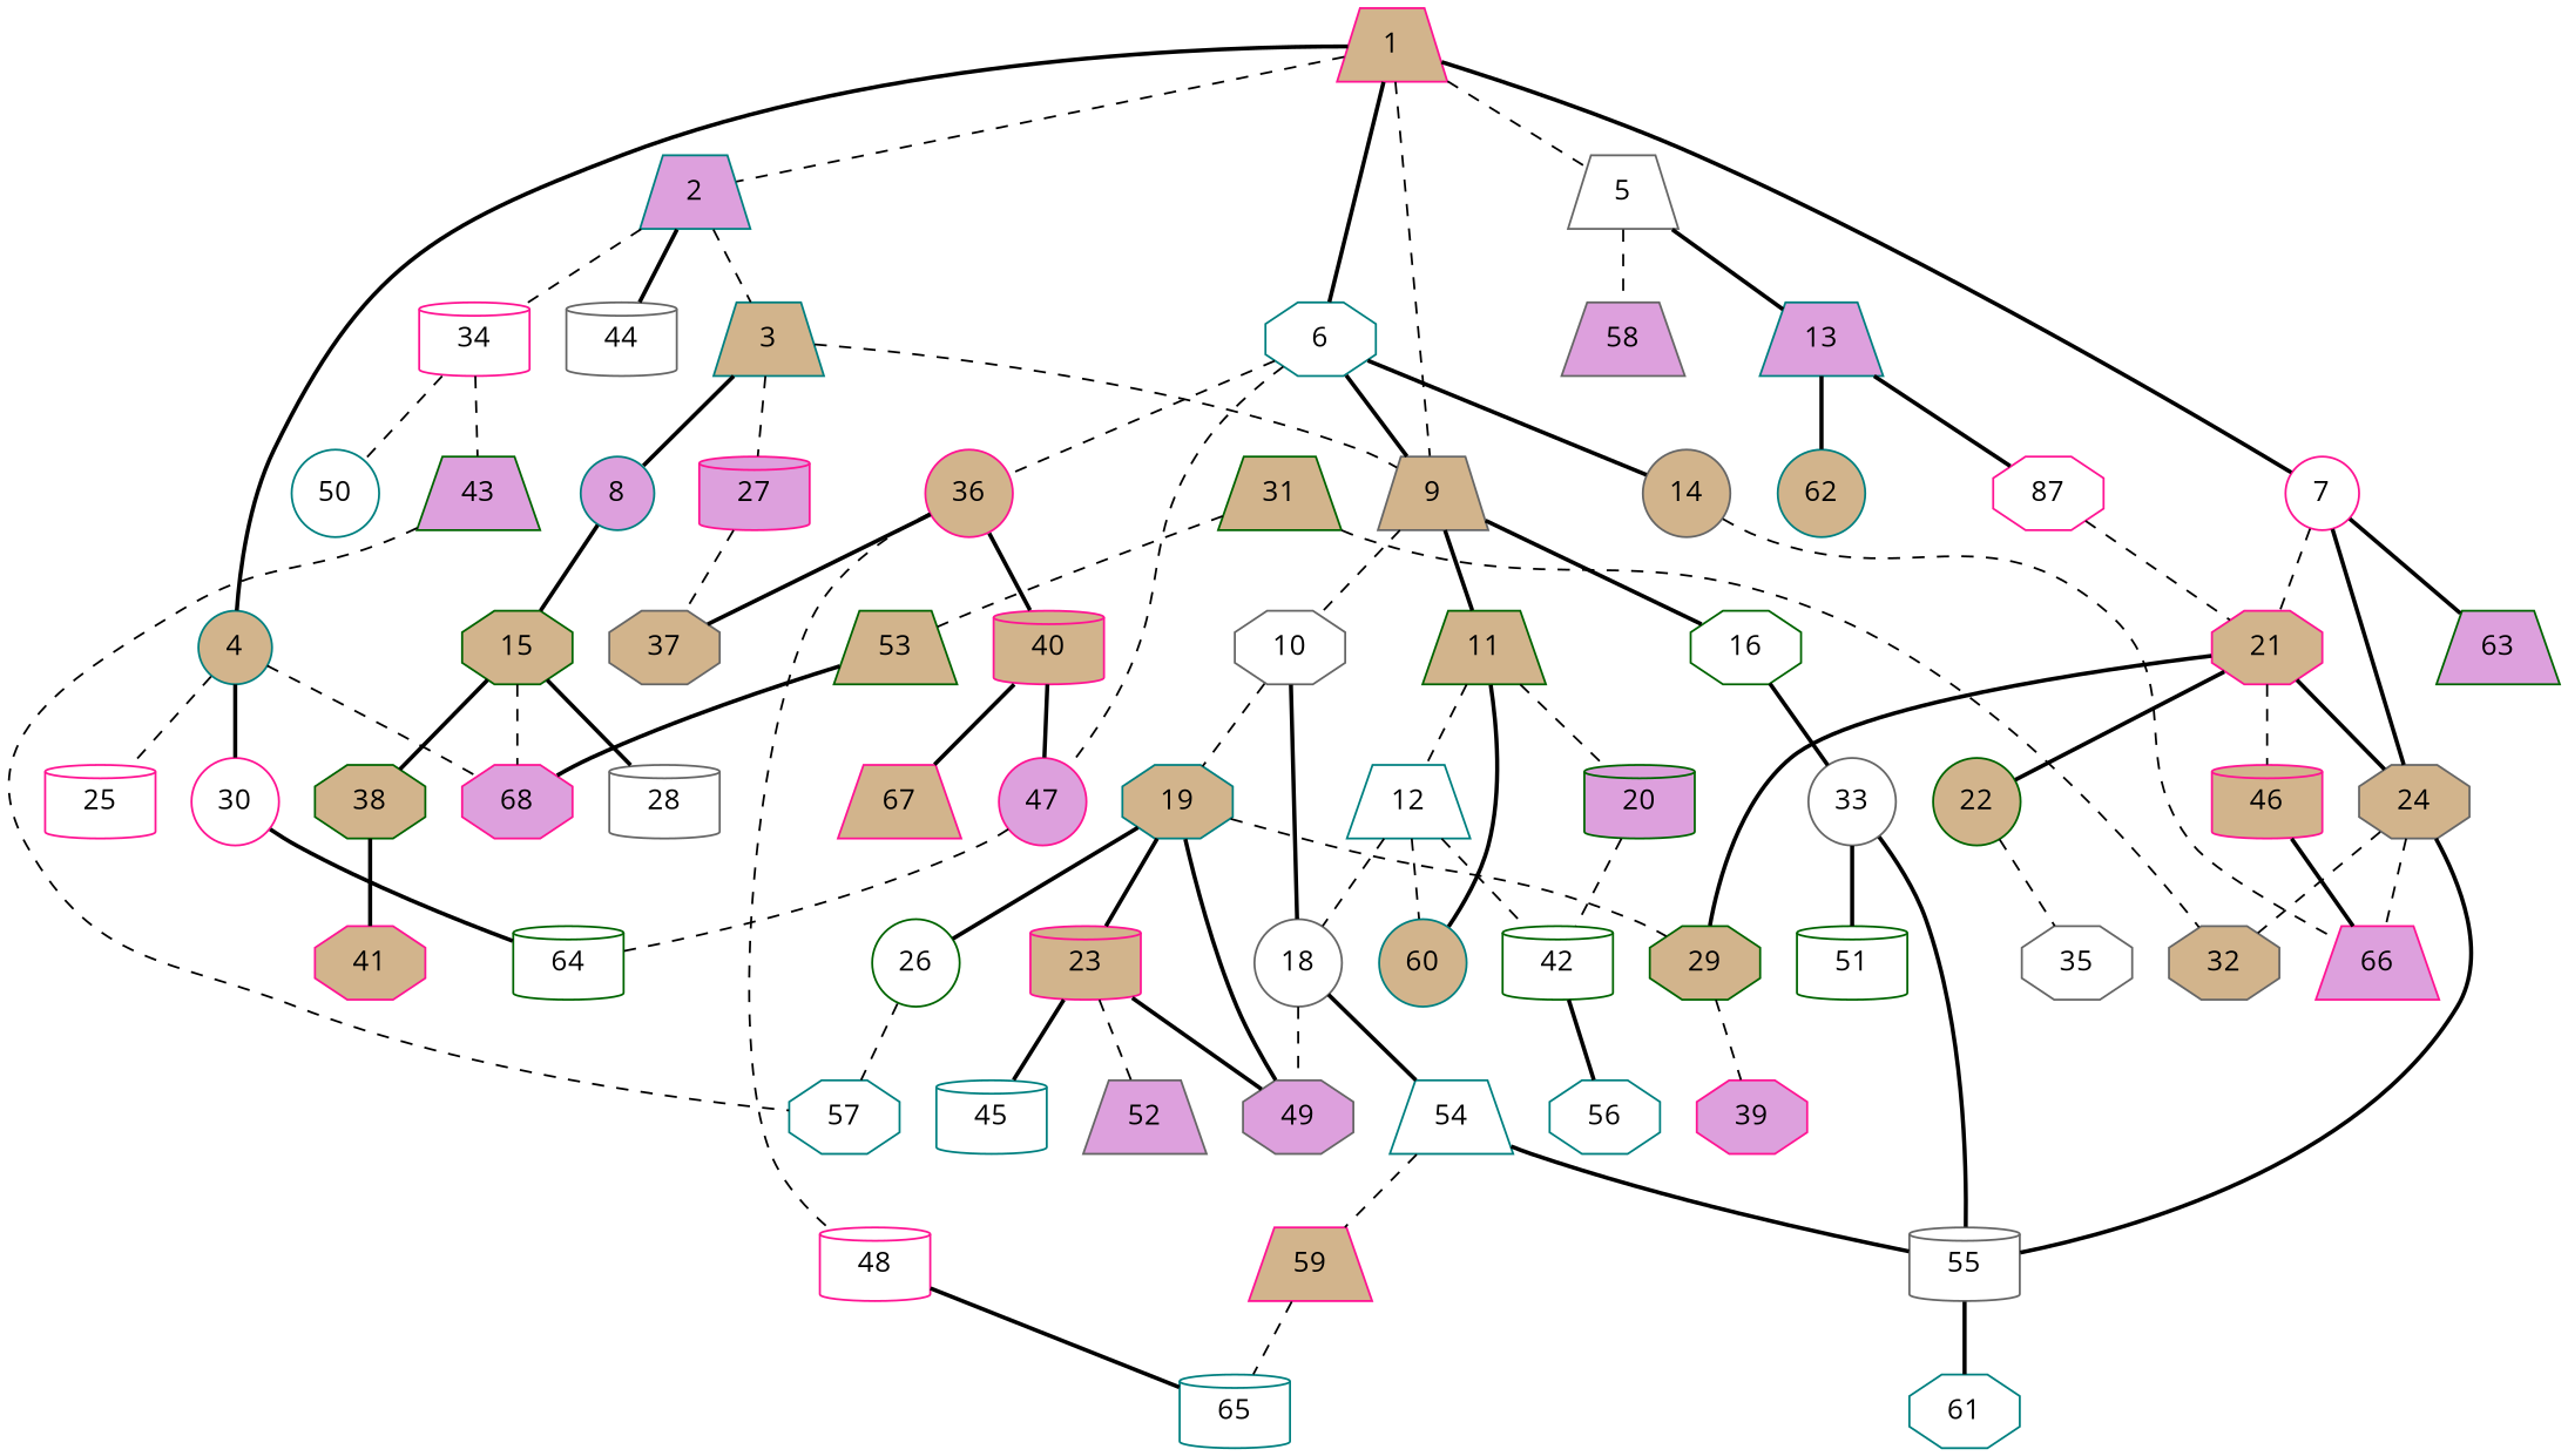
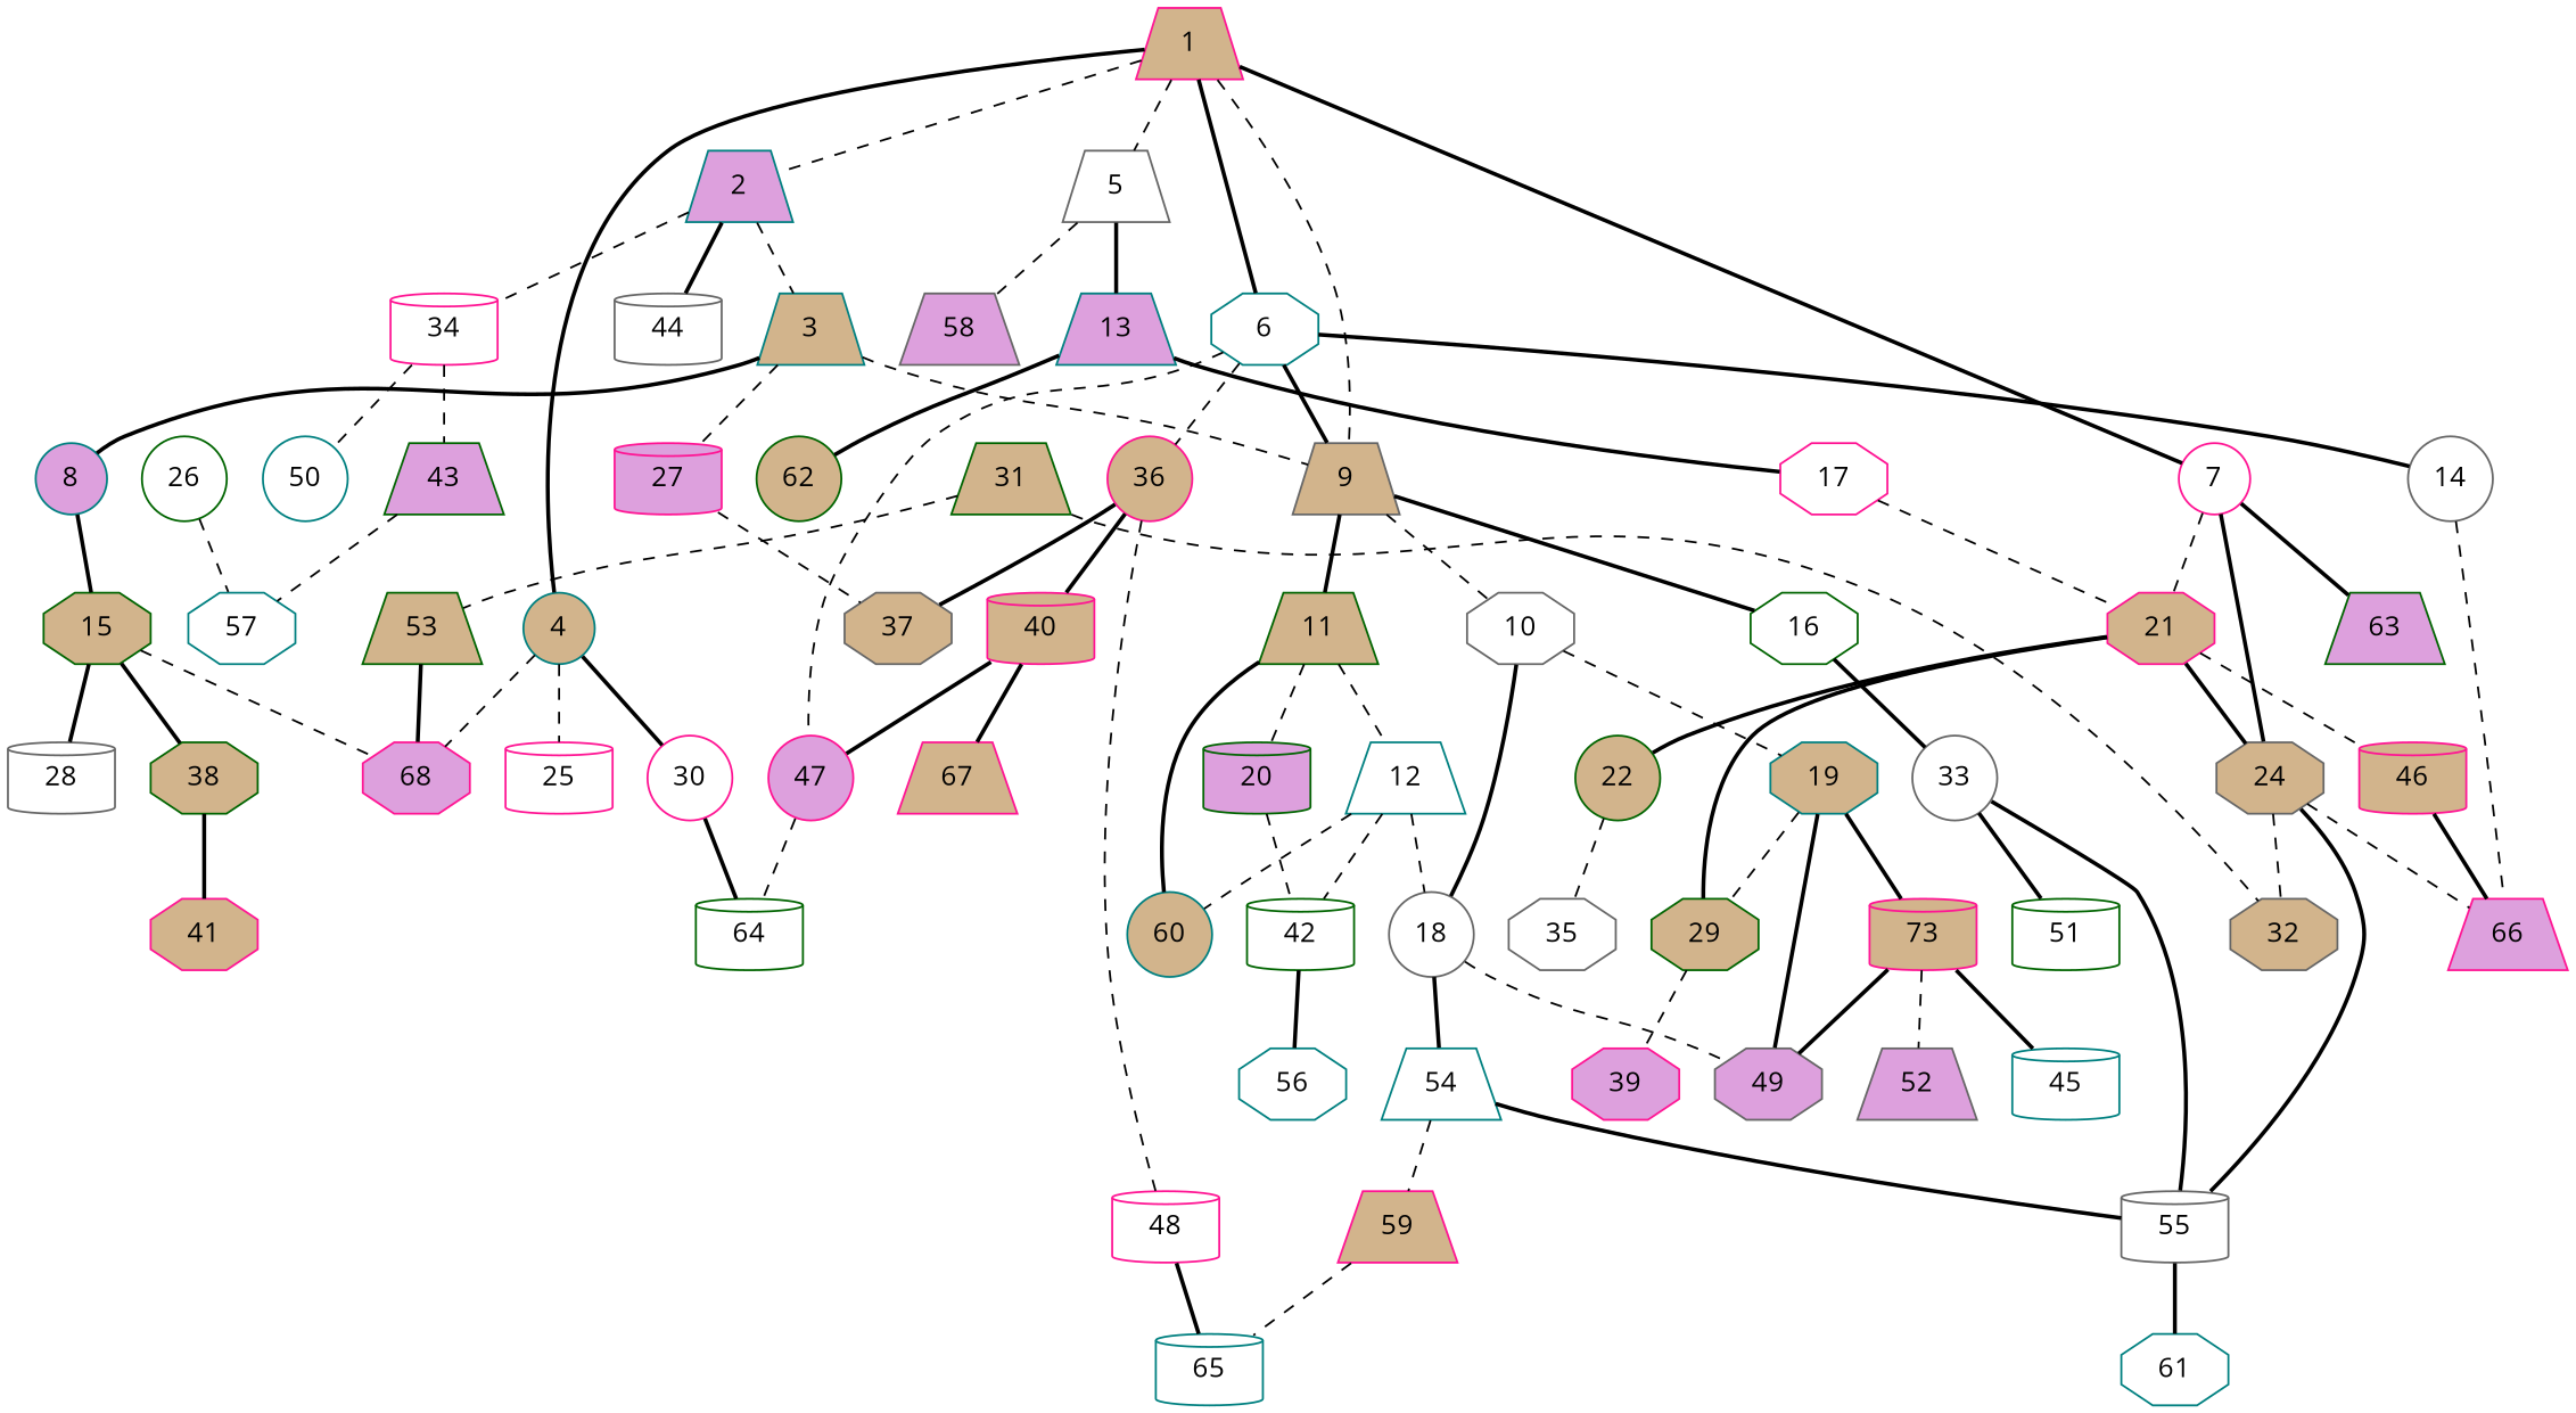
  graph {
    fontname="Open Sans"
    node [color=deeppink fillcolor=white fontname="Open Sans" shape=octagon style=filled]
    edge [fontname="Open Sans" style=bold]
    1 [fillcolor=tan shape=trapezium]
    2 [color=teal fillcolor=plum shape=trapezium]
    4 [color=teal fillcolor=tan shape=circle]
    5 [color=gray40 shape=trapezium]
    6 [color=teal]
    7 [shape=circle]
    9 [color=gray40 fillcolor=tan shape=trapezium]
    3 [color=teal fillcolor=tan shape=trapezium]
    34 [shape=cylinder]
    44 [color=gray40 shape=cylinder]
    25 [shape=cylinder]
    30 [shape=circle]
    68 [fillcolor=plum]
    13 [color=teal fillcolor=plum shape=trapezium]
    58 [color=gray40 fillcolor=plum shape=trapezium]
-   14 [color=gray40 fillcolor=tan shape=circle]
+   14 [color=gray40 shape=circle]
    36 [fillcolor=tan shape=circle]
    47 [fillcolor=plum shape=circle]
    21 [fillcolor=tan]
    24 [color=gray40 fillcolor=tan]
    63 [color=darkgreen fillcolor=plum shape=trapezium]
    10 [color=gray40]
    11 [color=darkgreen fillcolor=tan shape=trapezium]
    16 [color=darkgreen]
    8 [color=teal fillcolor=plum shape=circle]
    27 [fillcolor=plum shape=cylinder]
    43 [color=darkgreen fillcolor=plum shape=trapezium]
    50 [color=teal shape=circle]
    15 [color=darkgreen fillcolor=tan]
    37 [color=gray40 fillcolor=tan]
    64 [color=darkgreen shape=cylinder]
-   17 [label=87]
-   62 [color=teal fillcolor=tan shape=circle]
+   17
+   62 [color=darkgreen fillcolor=tan shape=circle]
    66 [fillcolor=plum shape=trapezium]
    40 [fillcolor=tan shape=cylinder]
    48 [shape=cylinder]
    29 [color=darkgreen fillcolor=tan]
    22 [color=darkgreen fillcolor=tan shape=circle]
    46 [fillcolor=tan shape=cylinder]
    32 [color=gray40 fillcolor=tan]
    55 [color=gray40 shape=cylinder]
    28 [color=gray40 shape=cylinder]
    38 [color=darkgreen fillcolor=tan]
    18 [color=gray40 shape=circle]
    19 [color=teal fillcolor=tan]
    12 [color=teal shape=trapezium]
    20 [color=darkgreen fillcolor=plum shape=cylinder]
    60 [color=teal fillcolor=tan shape=circle]
    33 [color=gray40 shape=circle]
    49 [color=gray40 fillcolor=plum]
    54 [color=teal shape=trapezium]
-   23 [fillcolor=tan shape=cylinder]
+   23 [fillcolor=tan shape=cylinder label=73]
    26 [color=darkgreen shape=circle]
    42 [color=darkgreen shape=cylinder]
    56 [color=teal]
    41 [fillcolor=tan]
    51 [color=darkgreen shape=cylinder]
    59 [fillcolor=tan shape=trapezium]
    45 [color=teal shape=cylinder]
    52 [color=gray40 fillcolor=plum shape=trapezium]
    57 [color=teal]
    39 [fillcolor=plum]
    35 [color=gray40]
    31 [color=darkgreen fillcolor=tan shape=trapezium]
    53 [color=darkgreen fillcolor=tan shape=trapezium]
    61 [color=teal]
    67 [fillcolor=tan shape=trapezium]
    65 [color=teal shape=cylinder]
    1 -- 2 [style=dashed]
    1 -- 4
    1 -- 5 [style=dashed]
    1 -- 6
    1 -- 7
    1 -- 9 [style=dashed]
    2 -- 3 [style=dashed]
    2 -- 34 [style=dashed]
    2 -- 44
    4 -- 25 [style=dashed]
    4 -- 30
    4 -- 68 [style=dashed]
    5 -- 13
    5 -- 58 [style=dashed]
    6 -- 9
    6 -- 14
    6 -- 36 [style=dashed]
    6 -- 47 [style=dashed]
    7 -- 21 [style=dashed]
    7 -- 24
    7 -- 63
    9 -- 10 [style=dashed]
    9 -- 11
    9 -- 16
    3 -- 9 [style=dashed]
    3 -- 8
    3 -- 27 [style=dashed]
    34 -- 43 [style=dashed]
    34 -- 50 [style=dashed]
    30 -- 64
    13 -- 17
    13 -- 62
    14 -- 66 [style=dashed]
    36 -- 37
    36 -- 40
    36 -- 48 [style=dashed]
    47 -- 64 [style=dashed]
    21 -- 24
    21 -- 29
    21 -- 22
    21 -- 46 [style=dashed]
    24 -- 66 [style=dashed]
    24 -- 32 [style=dashed]
    24 -- 55
    10 -- 18
    10 -- 19 [style=dashed]
    11 -- 12 [style=dashed]
    11 -- 20 [style=dashed]
    11 -- 60
    16 -- 33
    8 -- 15
    27 -- 37 [style=dashed]
    43 -- 57 [style=dashed]
    15 -- 68 [style=dashed]
    15 -- 28
    15 -- 38
    17 -- 21 [style=dashed]
    40 -- 47
    40 -- 67
    48 -- 65
    29 -- 39 [style=dashed]
    22 -- 35 [style=dashed]
    46 -- 66
    55 -- 61
    38 -- 41
    18 -- 49 [style=dashed]
    18 -- 54
    19 -- 29 [style=dashed]
    19 -- 49
    19 -- 23
-   19 -- 26
    12 -- 18 [style=dashed]
    12 -- 60 [style=dashed]
    12 -- 42 [style=dashed]
    20 -- 42 [style=dashed]
    33 -- 55
    33 -- 51
    54 -- 55
    54 -- 59 [style=dashed]
    23 -- 49
    23 -- 45
    23 -- 52 [style=dashed]
    26 -- 57 [style=dashed]
    42 -- 56
    59 -- 65 [style=dashed]
    31 -- 32 [style=dashed]
    31 -- 53 [style=dashed]
    53 -- 68
  }
